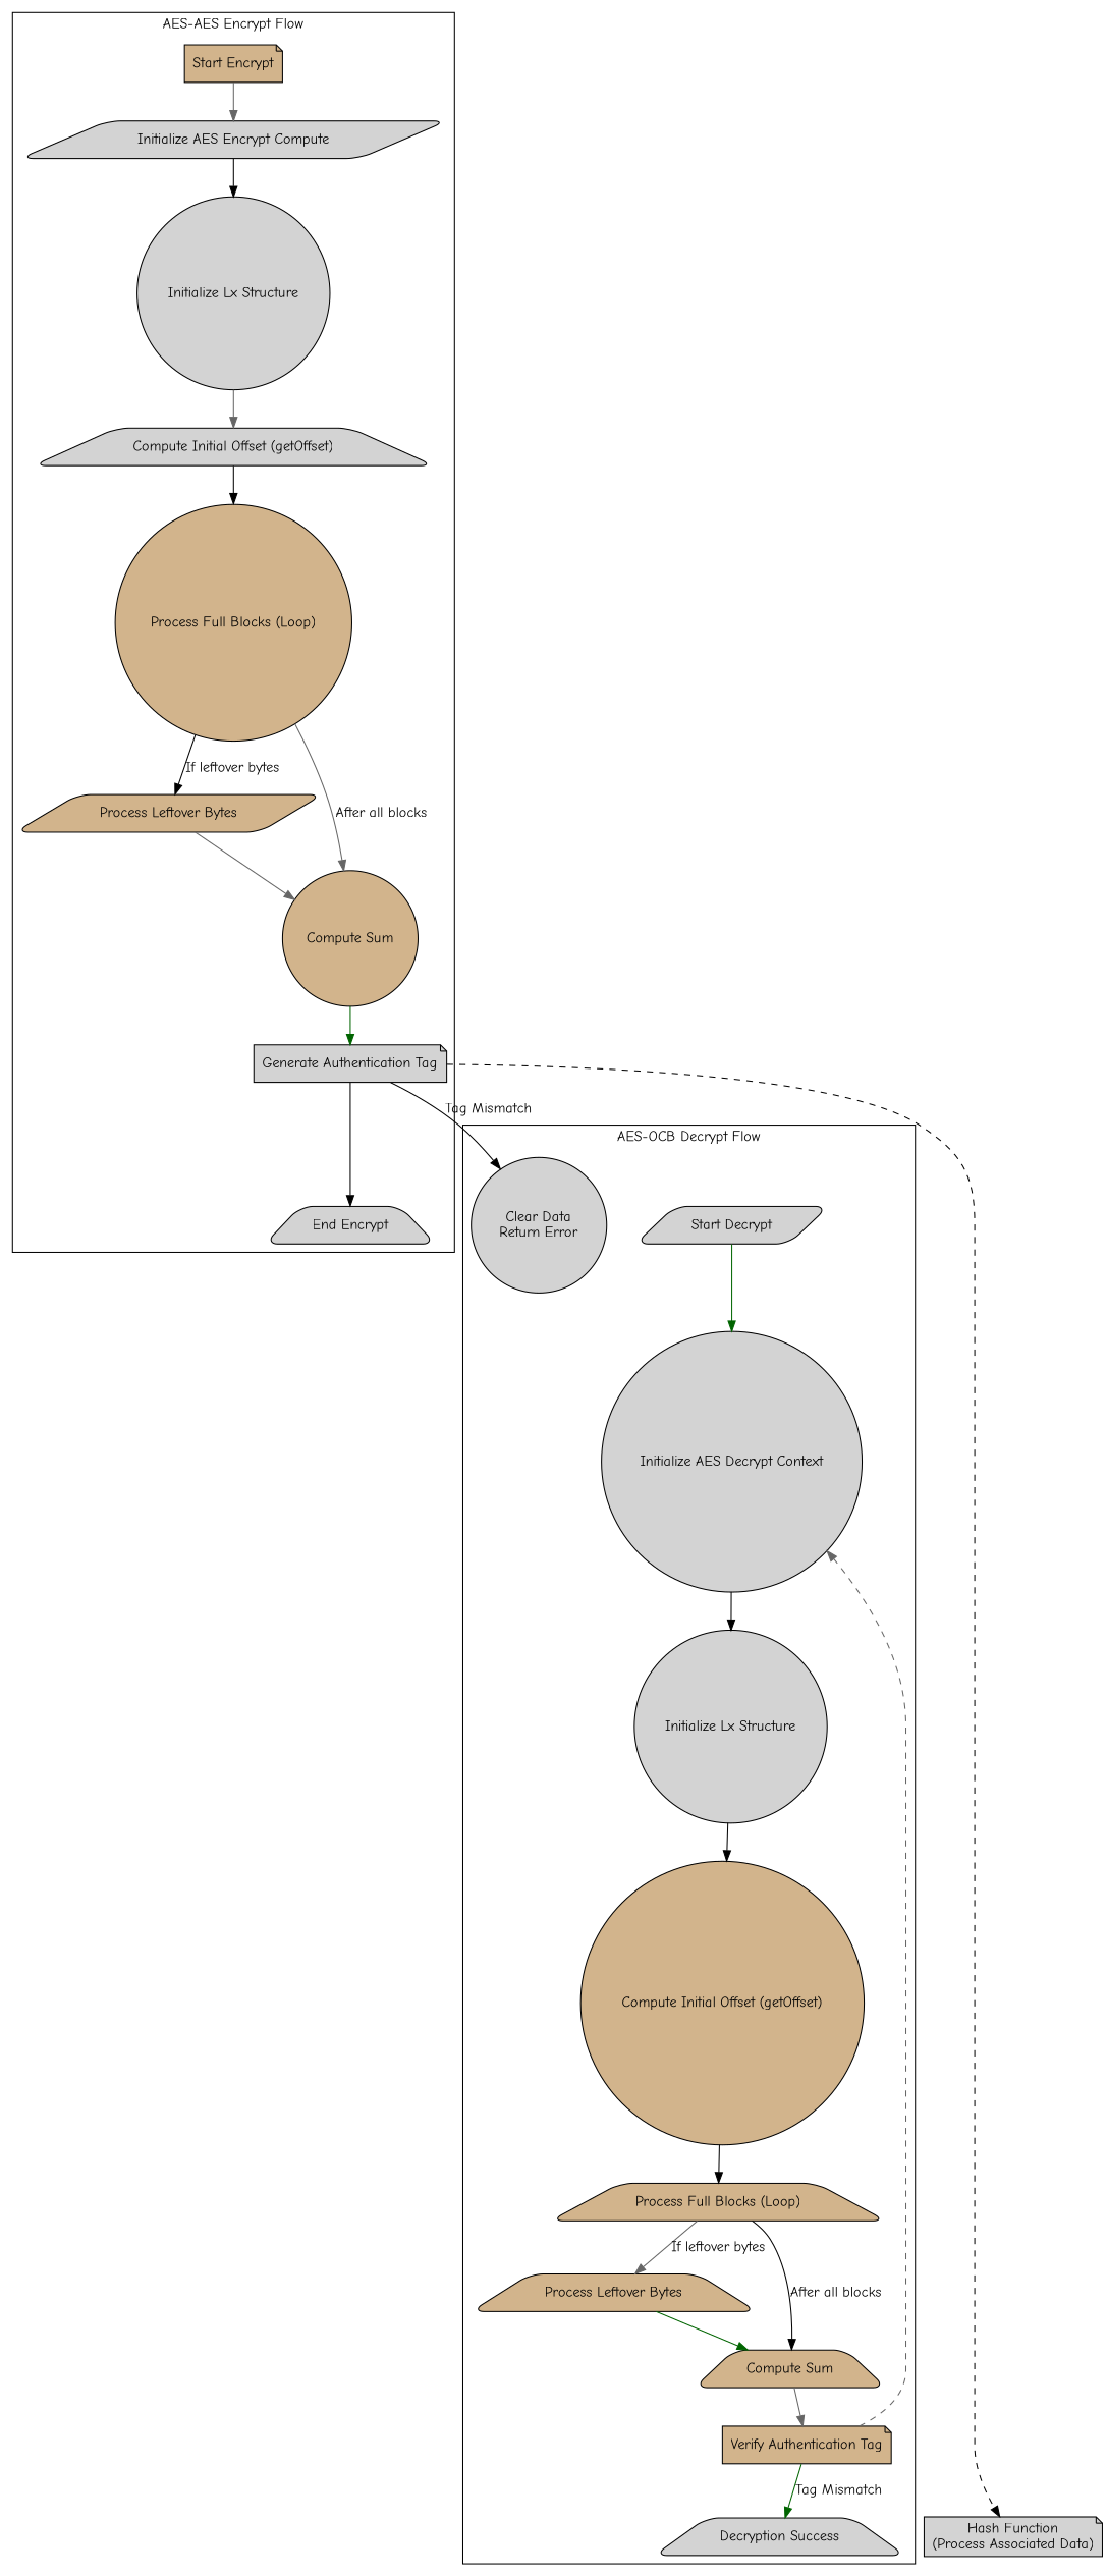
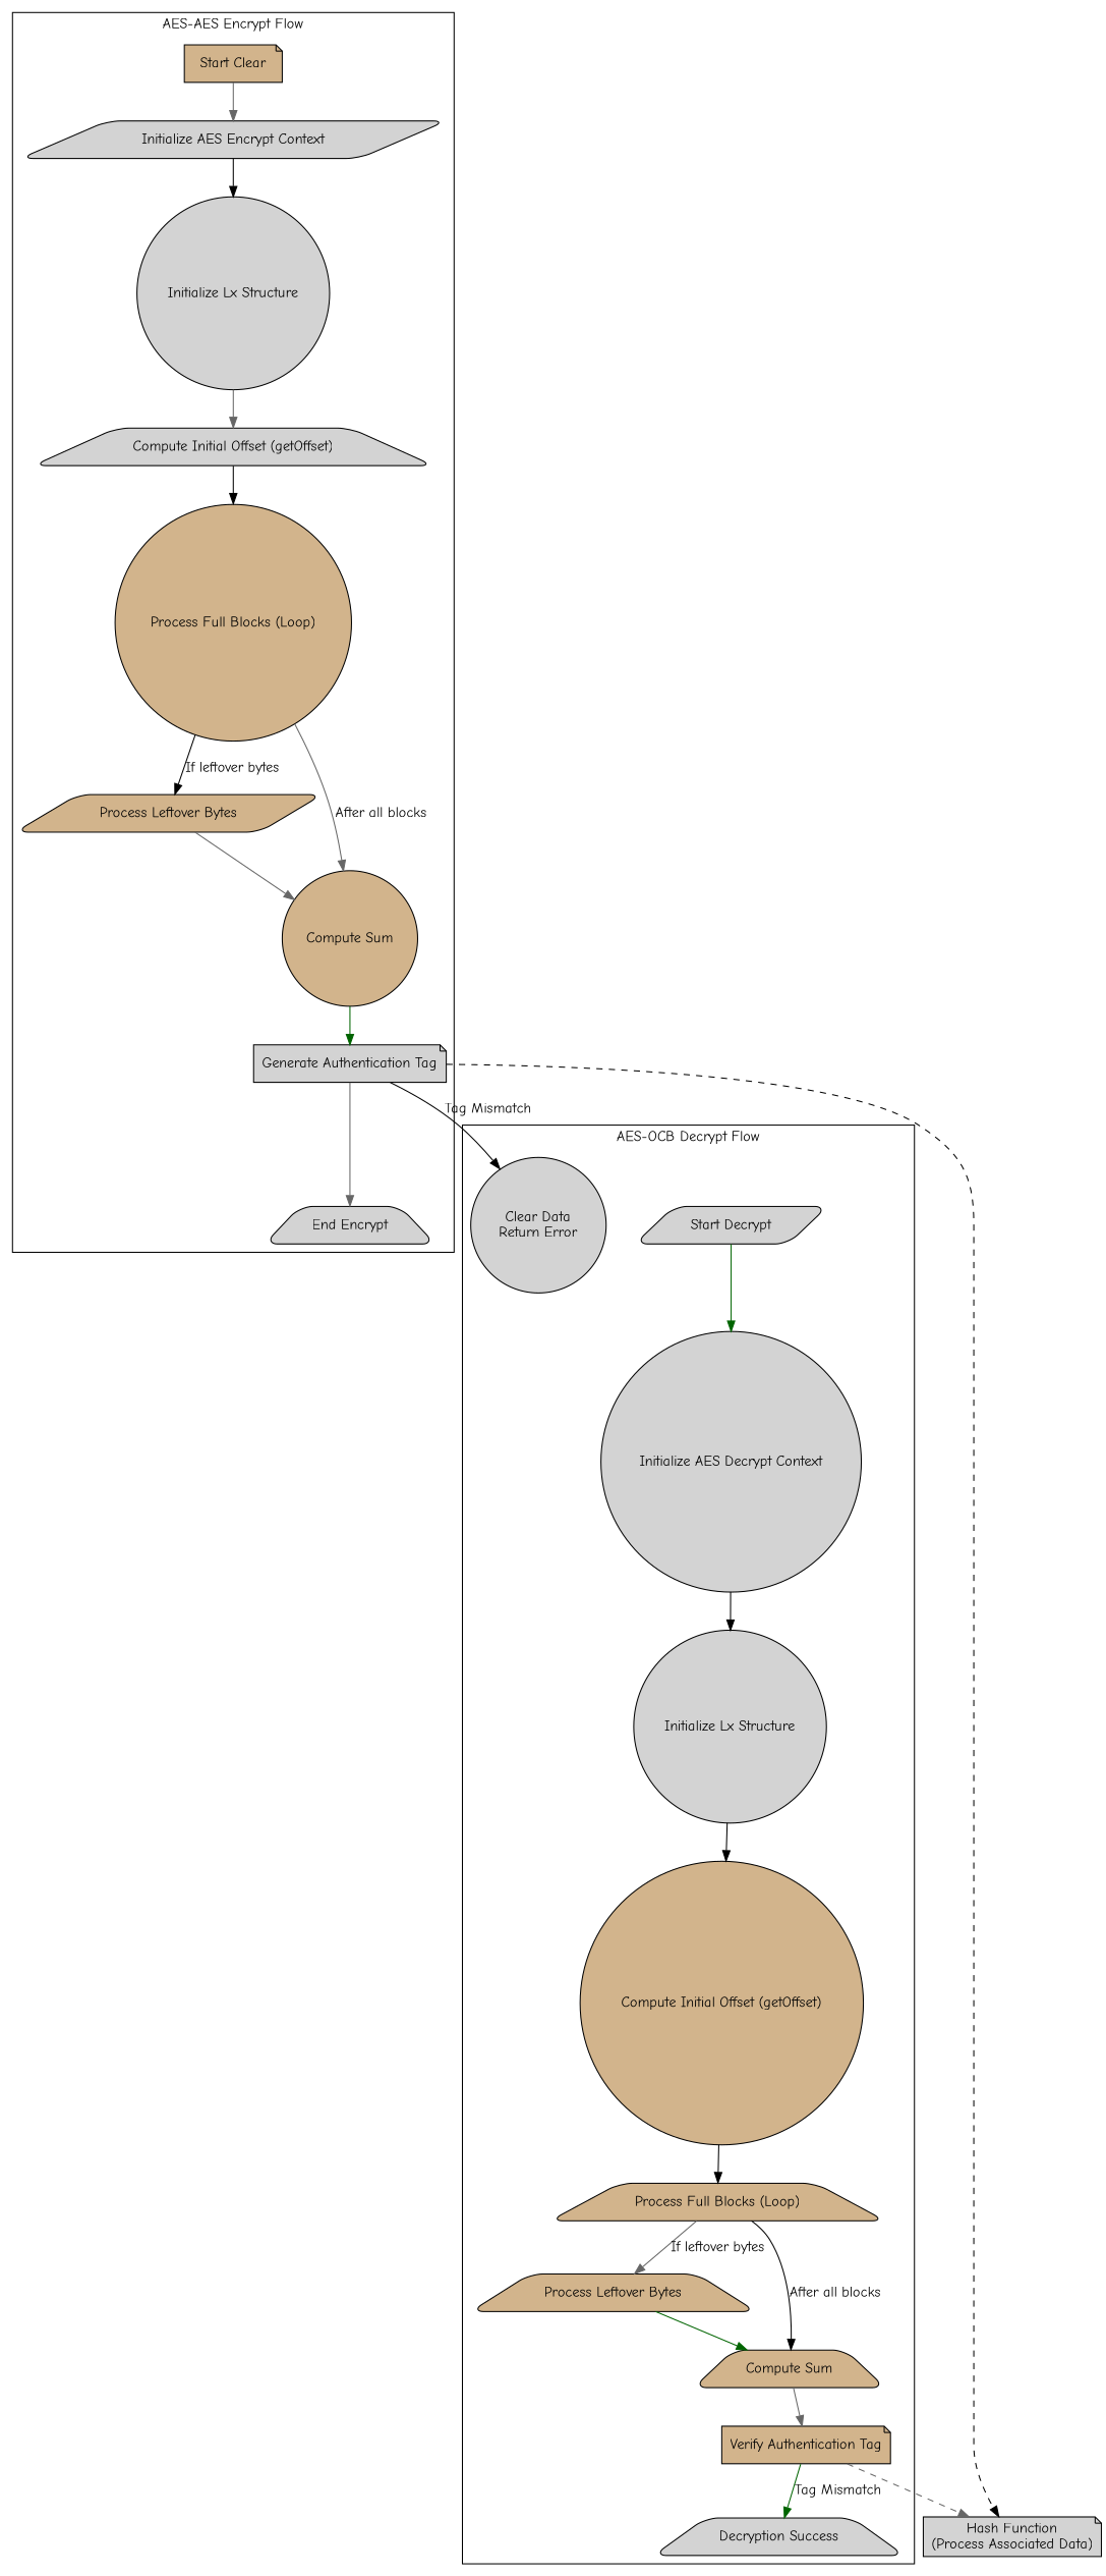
  digraph {
    fontname="Comic Neue"
    rankdir=TB
    node [fillcolor=lightgrey fontname="Comic Neue" shape=circle style="rounded,filled"]
    edge [color=black fontname="Comic Neue"]
-   n1 [fillcolor=tan label="Start Encrypt" shape=note]
-   n2 [label="Initialize AES Encrypt Compute" shape=parallelogram]
+   n1 [fillcolor=tan label="Start Clear" shape=note]
+   n2 [label="Initialize AES Encrypt Context" shape=parallelogram]
    n3 [label="Initialize Lx Structure"]
    n4 [label="Compute Initial Offset (getOffset)" shape=trapezium]
    n5 [fillcolor=tan label="Process Full Blocks (Loop)"]
    n6 [fillcolor=tan label="Process Leftover Bytes" shape=parallelogram]
    n7 [fillcolor=tan label="Compute Sum"]
    n8 [label="Generate Authentication Tag" shape=note]
    n9 [label="End Encrypt" shape=trapezium]
    n10 [label="Start Decrypt" shape=parallelogram]
    n11 [label="Initialize AES Decrypt Context"]
    n12 [label="Initialize Lx Structure"]
    n13 [fillcolor=tan label="Compute Initial Offset (getOffset)"]
    n14 [fillcolor=tan label="Process Full Blocks (Loop)" shape=trapezium]
    n15 [fillcolor=tan label="Process Leftover Bytes" shape=trapezium]
    n16 [fillcolor=tan label="Compute Sum" shape=trapezium]
    n17 [fillcolor=tan label="Verify Authentication Tag" shape=note]
    n18 [label="Decryption Success" shape=trapezium]
    n19 [label="Clear Data\nReturn Error"]
    n20 [label="Hash Function\n(Process Associated Data)" shape=note]
    subgraph cluster_1 {
      label="AES-AES Encrypt Flow"
      n1
      n2
      n3
      n4
      n5
      n6
      n7
      n8
      n9
    }
    subgraph cluster_2 {
      label="AES-OCB Decrypt Flow"
      n10
      n11
      n12
      n13
      n14
      n15
      n16
      n17
      n18
      n19
    }
    n1 -> n2 [color=gray40]
    n2 -> n3
    n3 -> n4 [color=gray40]
    n4 -> n5
    n5 -> n6 [label="If leftover bytes"]
    n5 -> n7 [color=gray40 label="After all blocks"]
    n6 -> n7 [color=gray40]
    n7 -> n8 [color=darkgreen]
-   n8 -> n9
+   n8 -> n9 [color=gray40]
    n8 -> n19 [label="Tag Mismatch"]
    n8 -> n20 [style=dashed]
    n10 -> n11 [color=darkgreen]
    n11 -> n12
    n12 -> n13
    n13 -> n14
    n14 -> n15 [color=gray40 label="If leftover bytes"]
    n14 -> n16 [label="After all blocks"]
    n15 -> n16 [color=darkgreen]
    n16 -> n17 [color=gray40]
    n17 -> n18 [color=darkgreen label="Tag Mismatch"]
-   n17 -> n11 [color=gray40 style=dashed]
+   n17 -> n20 [color=gray40 style=dashed]
  }
